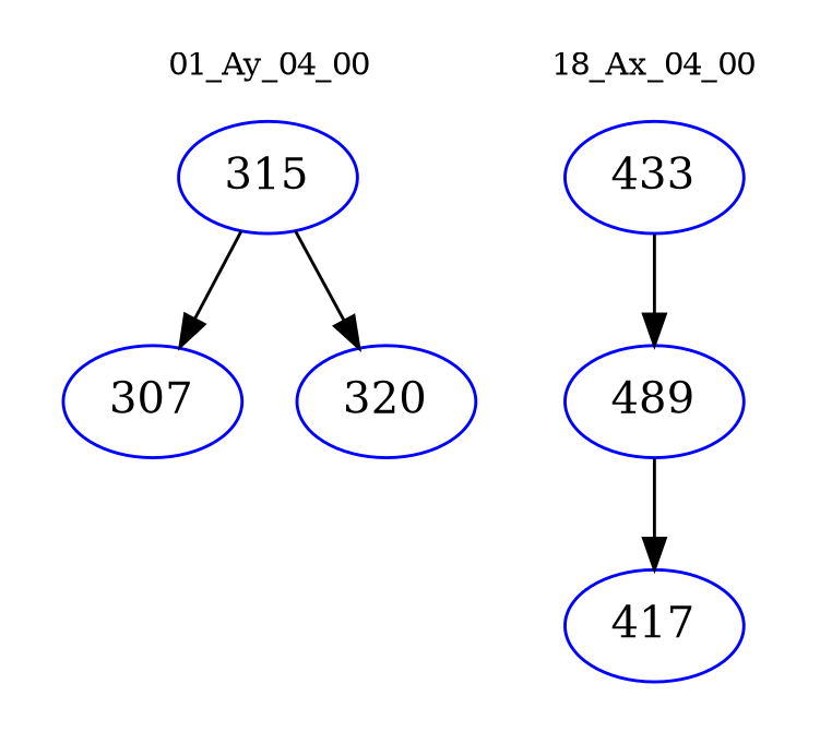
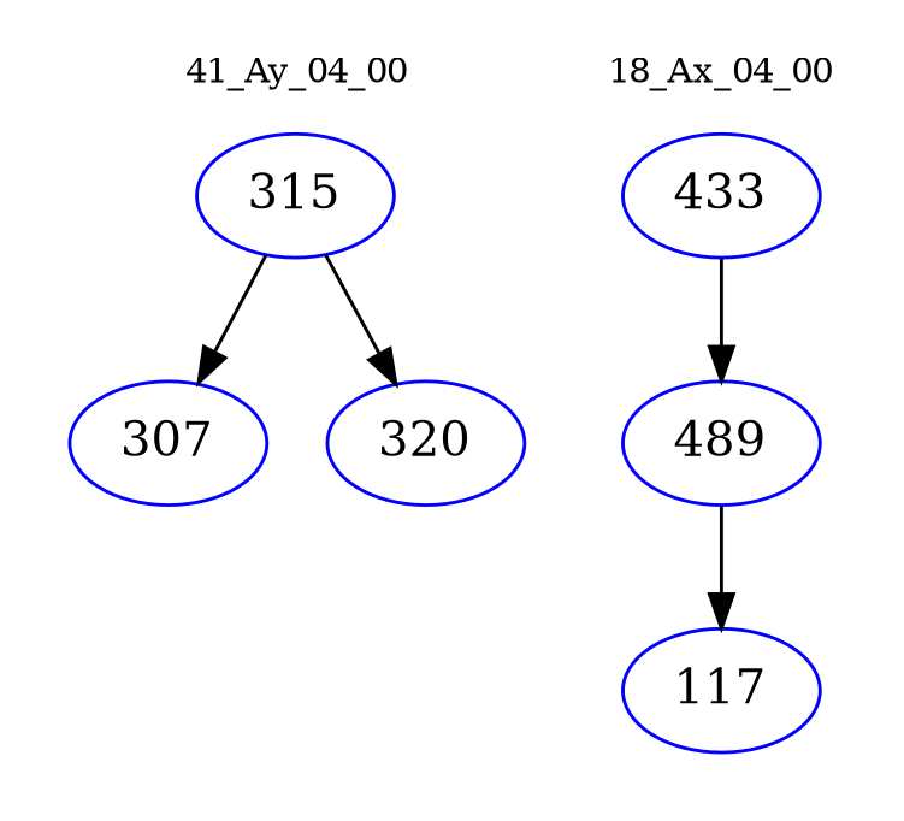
  digraph {
    node [color=blue]
    edge [color=black]
    n1 [label=315]
    n2 [label=307]
    n3 [label=320]
    n4 [label=433]
-   n5 [label=417]
+   n5 [label=117]
    n6 [label=489]
    subgraph cluster_1 {
      color=white
      fontsize=10
-     label="01_Ay_04_00"
+     label="41_Ay_04_00"
      n1
      n2
      n3
    }
    subgraph cluster_2 {
      color=white
      fontsize=10
      label="18_Ax_04_00"
      n4
      n5
      n6
    }
    n1 -> n2
    n1 -> n3
    n4 -> n6
    n6 -> n5
  }
